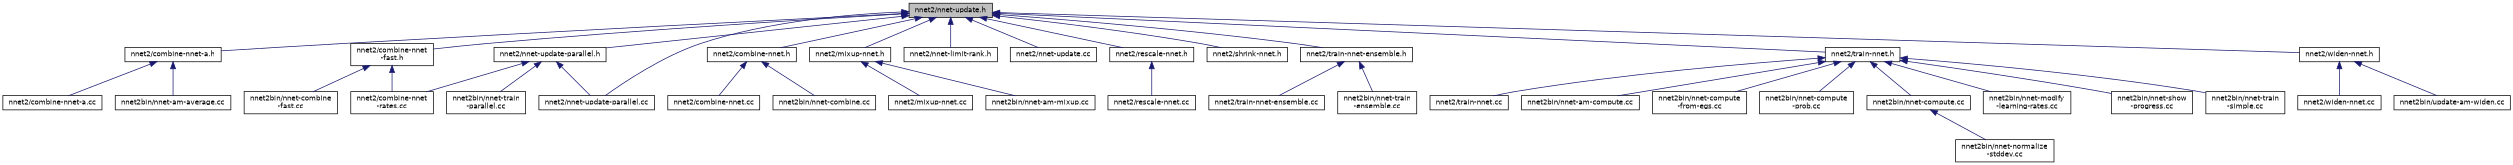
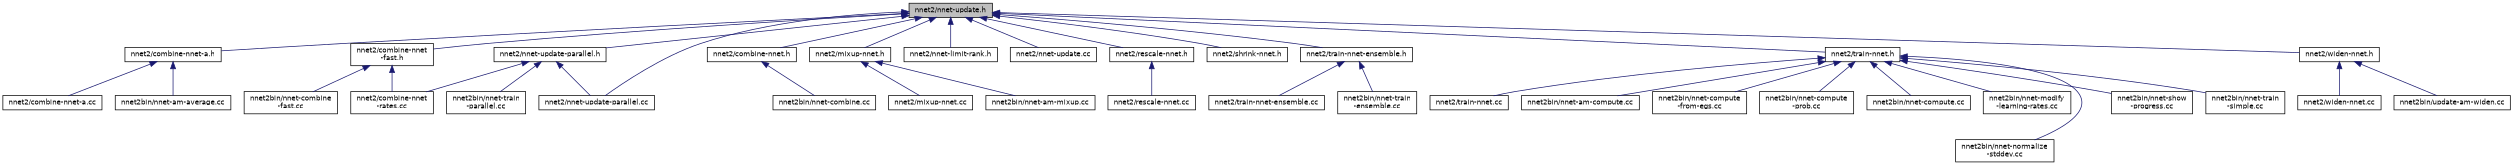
  digraph {
    node [color=black fillcolor=white fontname=Helvetica fontsize=10 shape=record style=filled]
    edge [color=midnightblue dir=back fontname=Helvetica fontsize=10 labelfontname=Helvetica labelfontsize=10 style=solid]
    n1 [fillcolor=grey75 fontcolor=black height=0.2 label="nnet2/nnet-update.h" width=0.4]
    n2 [height=0.2 label="nnet2/combine-nnet-a.h" width=0.4]
    n3 [height=0.2 label="nnet2/combine-nnet\l-fast.h" width=0.4]
    n4 [height=0.2 label="nnet2/nnet-update-parallel.h" width=0.4]
    n5 [height=0.2 label="nnet2/nnet-update-parallel.cc" width=0.4]
    n6 [height=0.2 label="nnet2/combine-nnet.h" width=0.4]
    n7 [height=0.2 label="nnet2/mixup-nnet.h" width=0.4]
    n8 [height=0.2 label="nnet2/nnet-limit-rank.h" width=0.4]
    n9 [height=0.2 label="nnet2/nnet-update.cc" width=0.4]
    n10 [height=0.2 label="nnet2/rescale-nnet.h" width=0.4]
    n11 [height=0.2 label="nnet2/shrink-nnet.h" width=0.4]
    n12 [height=0.2 label="nnet2/train-nnet-ensemble.h" width=0.4]
    n13 [height=0.2 label="nnet2/train-nnet.h" width=0.4]
    n14 [height=0.2 label="nnet2/widen-nnet.h" width=0.4]
    n15 [height=0.2 label="nnet2/combine-nnet-a.cc" width=0.4]
    n16 [height=0.2 label="nnet2bin/nnet-am-average.cc" width=0.4]
    n17 [height=0.2 label="nnet2/combine-nnet\l-rates.cc" width=0.4]
    n18 [height=0.2 label="nnet2bin/nnet-combine\l-fast.cc" width=0.4]
    n19 [height=0.2 label="nnet2bin/nnet-train\l-parallel.cc" width=0.4]
-   n20 [height=0.2 label="nnet2/combine-nnet.cc" width=0.4]
    n21 [height=0.2 label="nnet2bin/nnet-combine.cc" width=0.4]
    n22 [height=0.2 label="nnet2/mixup-nnet.cc" width=0.4]
    n23 [height=0.2 label="nnet2bin/nnet-am-mixup.cc" width=0.4]
    n24 [height=0.2 label="nnet2/rescale-nnet.cc" width=0.4]
    n25 [height=0.2 label="nnet2/train-nnet-ensemble.cc" width=0.4]
    n26 [height=0.2 label="nnet2bin/nnet-train\l-ensemble.cc" width=0.4]
    n27 [height=0.2 label="nnet2/train-nnet.cc" width=0.4]
    n28 [height=0.2 label="nnet2bin/nnet-am-compute.cc" width=0.4]
    n29 [height=0.2 label="nnet2bin/nnet-compute\l-from-egs.cc" width=0.4]
    n30 [height=0.2 label="nnet2bin/nnet-compute\l-prob.cc" width=0.4]
    n31 [height=0.2 label="nnet2bin/nnet-compute.cc" width=0.4]
    n32 [height=0.2 label="nnet2bin/nnet-modify\l-learning-rates.cc" width=0.4]
    n33 [height=0.2 label="nnet2bin/nnet-normalize\l-stddev.cc" width=0.4]
    n34 [height=0.2 label="nnet2bin/nnet-show\l-progress.cc" width=0.4]
    n35 [height=0.2 label="nnet2bin/nnet-train\l-simple.cc" width=0.4]
    n36 [height=0.2 label="nnet2/widen-nnet.cc" width=0.4]
    n37 [height=0.2 label="nnet2bin/update-am-widen.cc" width=0.4]
    n1 -> n2
    n1 -> n3
    n1 -> n4
    n1 -> n5
    n1 -> n6
    n1 -> n7
    n1 -> n8
    n1 -> n9
    n1 -> n10
    n1 -> n11
    n1 -> n12
    n1 -> n13
    n1 -> n14
    n2 -> n15
    n2 -> n16
    n3 -> n17
    n3 -> n18
    n4 -> n5
    n4 -> n17
    n4 -> n19
-   n6 -> n20
    n6 -> n21
    n7 -> n22
    n7 -> n23
    n10 -> n24
    n12 -> n25
    n12 -> n26
    n13 -> n27
    n13 -> n28
    n13 -> n29
    n13 -> n30
    n13 -> n31
    n13 -> n32
-   n31 -> n33
+   n13 -> n33
    n13 -> n34
    n13 -> n35
    n14 -> n36
    n14 -> n37
  }
